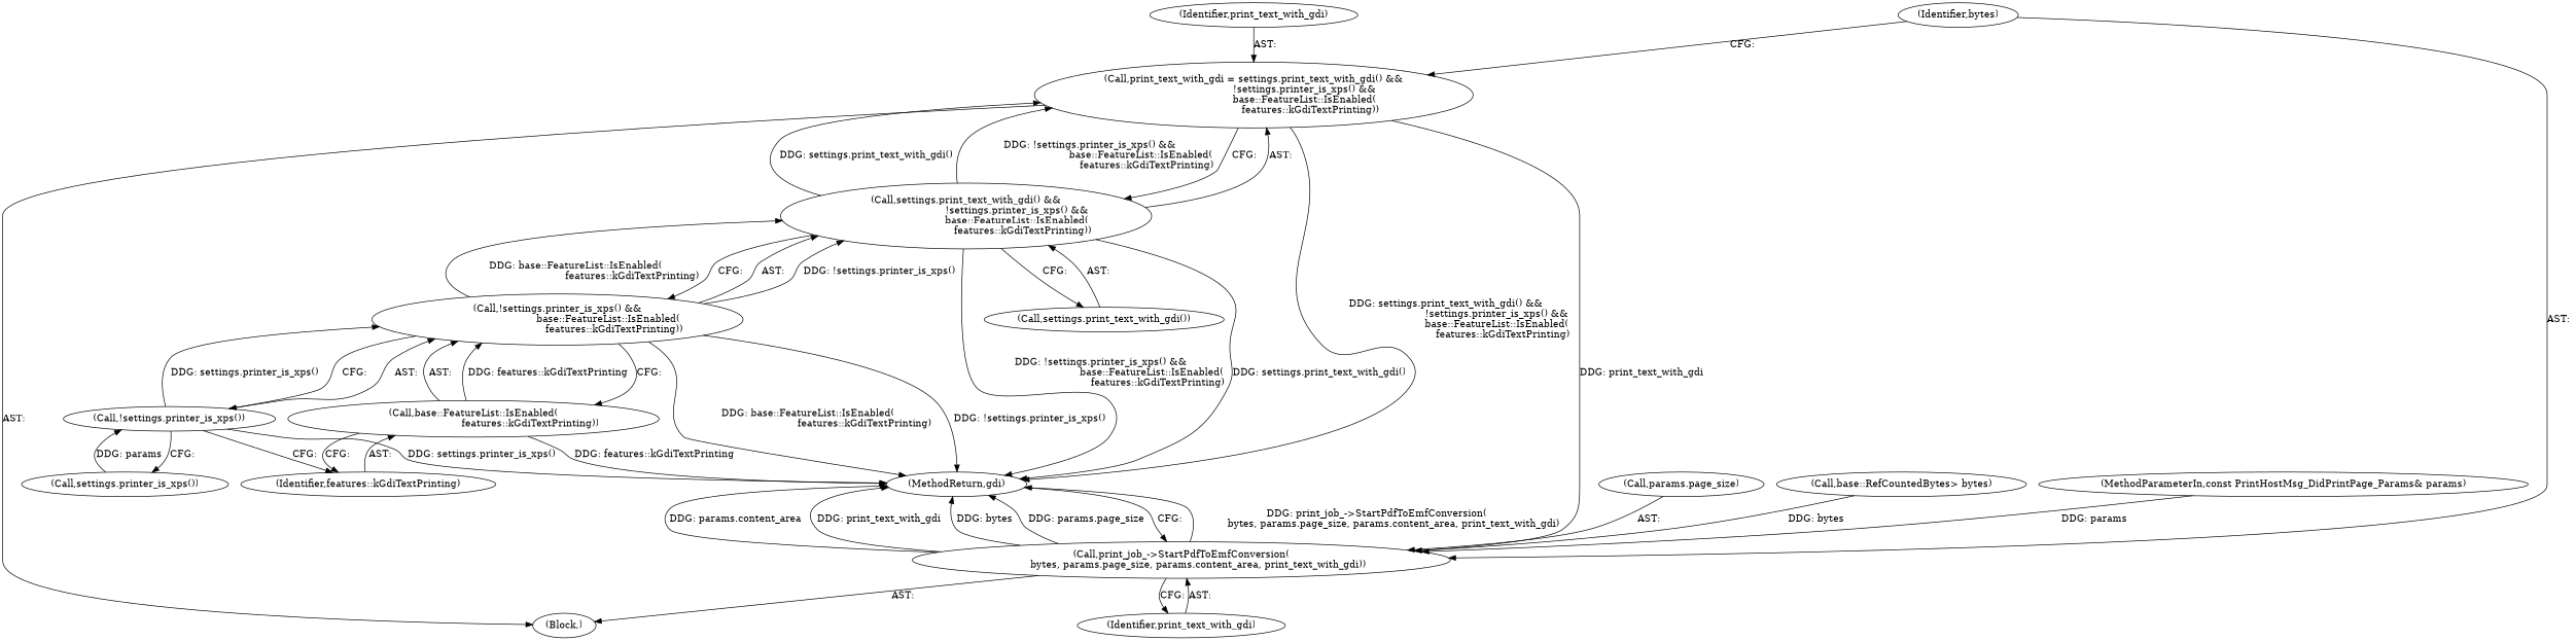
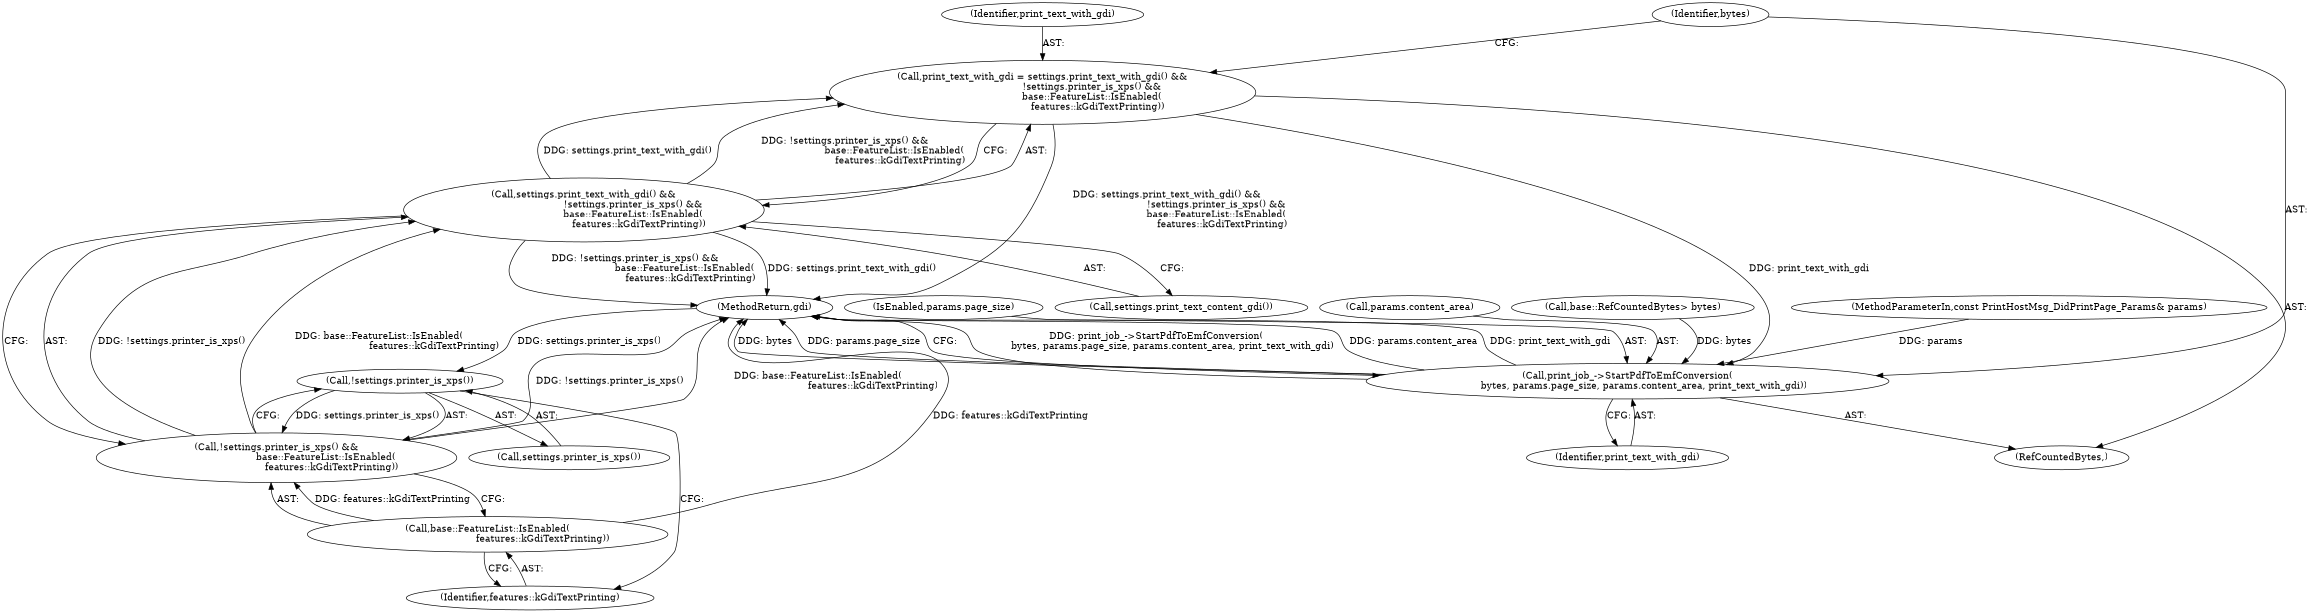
  digraph {
    n1 [label="(Call,print_text_with_gdi = settings.print_text_with_gdi() &&\n                                 !settings.printer_is_xps() &&\n                                 base::FeatureList::IsEnabled(\n                                     features::kGdiTextPrinting))"]
    n2 [label="(Call,settings.print_text_with_gdi() &&\n                                 !settings.printer_is_xps() &&\n                                 base::FeatureList::IsEnabled(\n                                     features::kGdiTextPrinting))"]
    n3 [label="(Call,print_job_->StartPdfToEmfConversion(\n           bytes, params.page_size, params.content_area, print_text_with_gdi))"]
    n4 [label="(MethodReturn,gdi)"]
-   n5 [label="(Block,)"]
+   n5 [label="(RefCountedBytes,)"]
    n6 [label="(Call,!settings.printer_is_xps() &&\n                                 base::FeatureList::IsEnabled(\n                                     features::kGdiTextPrinting))"]
-   n7 [label="(Call,settings.print_text_with_gdi())"]
+   n7 [label="(Call,settings.print_text_content_gdi())"]
    n8 [label="(Identifier,print_text_with_gdi)"]
    n9 [label="(Call,!settings.printer_is_xps())"]
    n10 [label="(Call,base::FeatureList::IsEnabled(\n                                     features::kGdiTextPrinting))"]
    n11 [label="(Call,settings.printer_is_xps())"]
    n12 [label="(Identifier,features::kGdiTextPrinting)"]
-   n13 [label="(Call,params.page_size)"]
+   n13 [label="(IsEnabled,params.page_size)"]
+   n14 [label="(Call,params.content_area)"]
    n15 [label="(Call,base::RefCountedBytes> bytes)"]
    n16 [label="(MethodParameterIn,const PrintHostMsg_DidPrintPage_Params& params)"]
    n17 [label="(Identifier,bytes)"]
    n18 [label="(Identifier,print_text_with_gdi)"]
    n1 -> n2 [label="CFG: "]
    n1 -> n3 [label="DDG: print_text_with_gdi"]
    n1 -> n4 [label="DDG: settings.print_text_with_gdi() &&\n                                 !settings.printer_is_xps() &&\n                                 base::FeatureList::IsEnabled(\n                                     features::kGdiTextPrinting)"]
    n1 -> n5 [label="AST: "]
    n2 -> n1 [label="AST: "]
    n2 -> n1 [label="DDG: settings.print_text_with_gdi()"]
    n2 -> n1 [label="DDG: !settings.printer_is_xps() &&\n                                 base::FeatureList::IsEnabled(\n                                     features::kGdiTextPrinting)"]
    n2 -> n4 [label="DDG: settings.print_text_with_gdi()"]
    n2 -> n4 [label="DDG: !settings.printer_is_xps() &&\n                                 base::FeatureList::IsEnabled(\n                                     features::kGdiTextPrinting)"]
    n2 -> n6 [label="CFG: "]
    n2 -> n7 [label="CFG: "]
    n3 -> n4 [label="DDG: print_job_->StartPdfToEmfConversion(\n           bytes, params.page_size, params.content_area, print_text_with_gdi)"]
    n3 -> n4 [label="DDG: params.content_area"]
    n3 -> n4 [label="DDG: print_text_with_gdi"]
    n3 -> n4 [label="DDG: bytes"]
    n3 -> n4 [label="DDG: params.page_size"]
    n3 -> n5 [label="AST: "]
    n3 -> n8 [label="CFG: "]
    n4 -> n3 [label="CFG: "]
    n6 -> n2 [label="AST: "]
    n6 -> n2 [label="DDG: !settings.printer_is_xps()"]
    n6 -> n2 [label="DDG: base::FeatureList::IsEnabled(\n                                     features::kGdiTextPrinting)"]
    n6 -> n4 [label="DDG: !settings.printer_is_xps()"]
    n6 -> n4 [label="DDG: base::FeatureList::IsEnabled(\n                                     features::kGdiTextPrinting)"]
    n6 -> n9 [label="CFG: "]
    n6 -> n10 [label="CFG: "]
    n7 -> n2 [label="AST: "]
    n8 -> n3 [label="AST: "]
-   n9 -> n4 [label="DDG: settings.printer_is_xps()"]
+   n4 -> n9 [label="DDG: settings.printer_is_xps()"]
    n9 -> n6 [label="AST: "]
    n9 -> n6 [label="DDG: settings.printer_is_xps()"]
-   n9 -> n11 [label="CFG: "]
+   n9 -> n11 [label="AST: "]
    n9 -> n12 [label="CFG: "]
    n10 -> n4 [label="DDG: features::kGdiTextPrinting"]
    n10 -> n6 [label="AST: "]
    n10 -> n6 [label="DDG: features::kGdiTextPrinting"]
    n10 -> n12 [label="CFG: "]
-   n11 -> n9 [label="DDG: params"]
+   n11 -> n9 [label="AST: "]
    n12 -> n10 [label="AST: "]
    n13 -> n3 [label="AST: "]
+   n14 -> n3 [label="AST: "]
    n15 -> n3 [label="DDG: bytes"]
    n16 -> n3 [label="DDG: params"]
    n17 -> n1 [label="CFG: "]
    n17 -> n3 [label="AST: "]
    n18 -> n1 [label="AST: "]
  }
